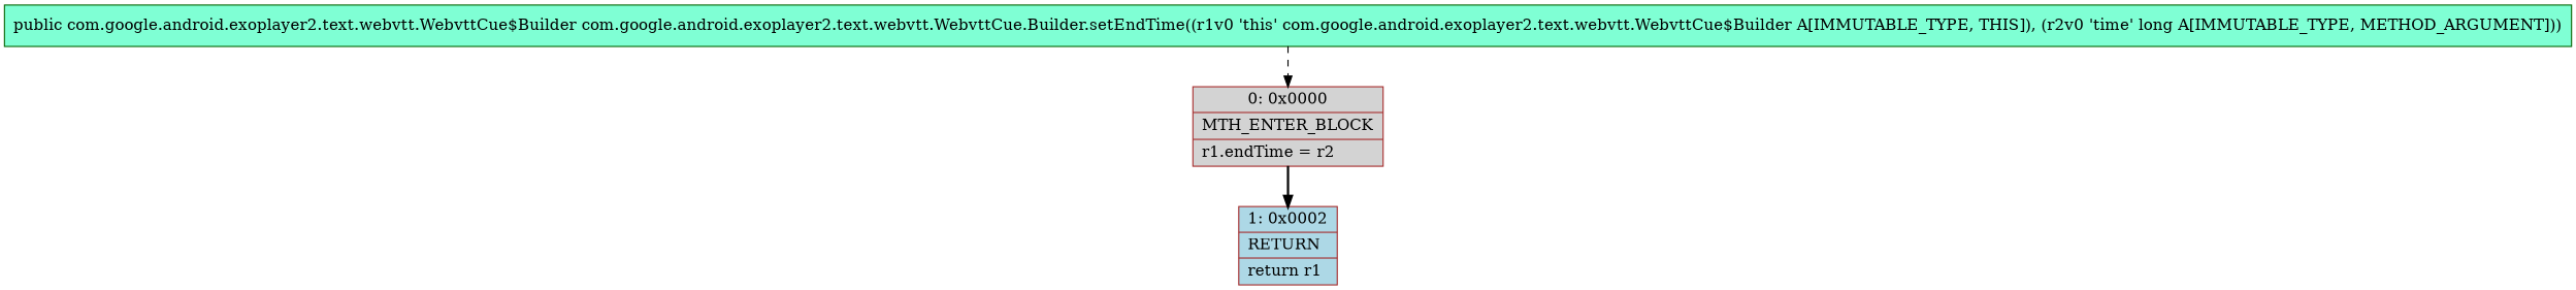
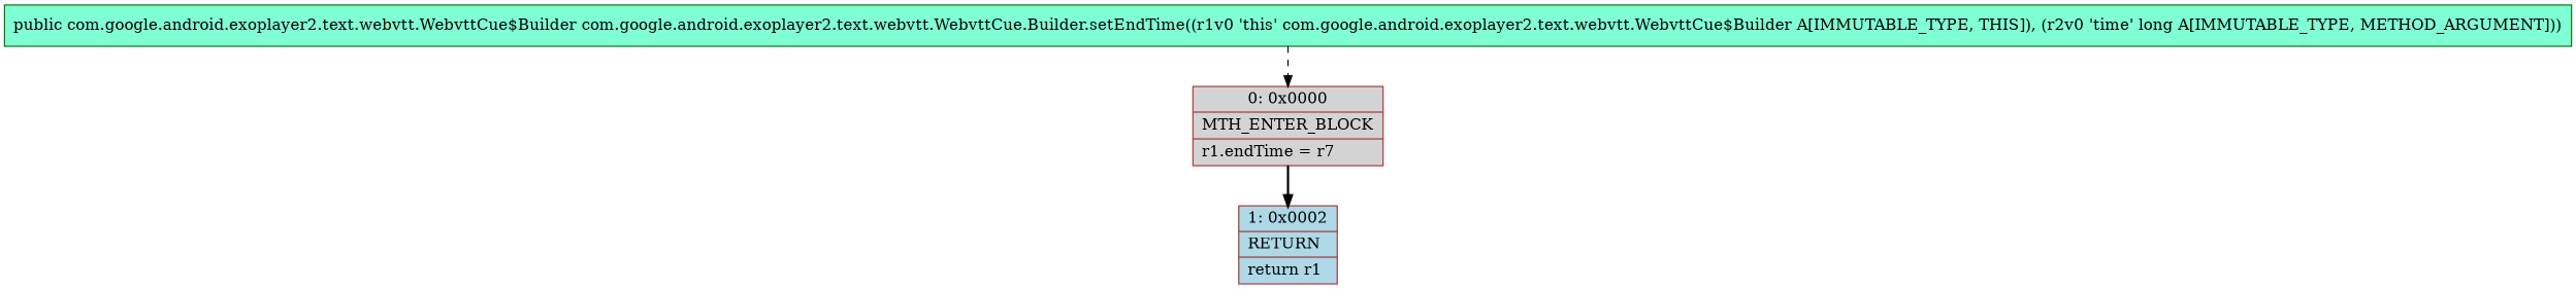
  digraph {
    node [shape=record style=filled color=brown]
-   n1 [label="{0\:\ 0x0000|MTH_ENTER_BLOCK\l|r1.endTime = r2\l}" fillcolor=lightgrey]
+   n1 [label="{0\:\ 0x0000|MTH_ENTER_BLOCK\l|r1.endTime = r7\l}" fillcolor=lightgrey]
    n2 [label="{1\:\ 0x0002|RETURN\l|return r1\l}" fillcolor=lightblue]
    n3 [label="{public com.google.android.exoplayer2.text.webvtt.WebvttCue$Builder com.google.android.exoplayer2.text.webvtt.WebvttCue.Builder.setEndTime((r1v0 'this' com.google.android.exoplayer2.text.webvtt.WebvttCue$Builder A[IMMUTABLE_TYPE, THIS]), (r2v0 'time' long A[IMMUTABLE_TYPE, METHOD_ARGUMENT])) }" fillcolor=aquamarine color=darkgreen]
    n1 -> n2 [style=bold]
    n3 -> n1 [style=dashed]
  }
